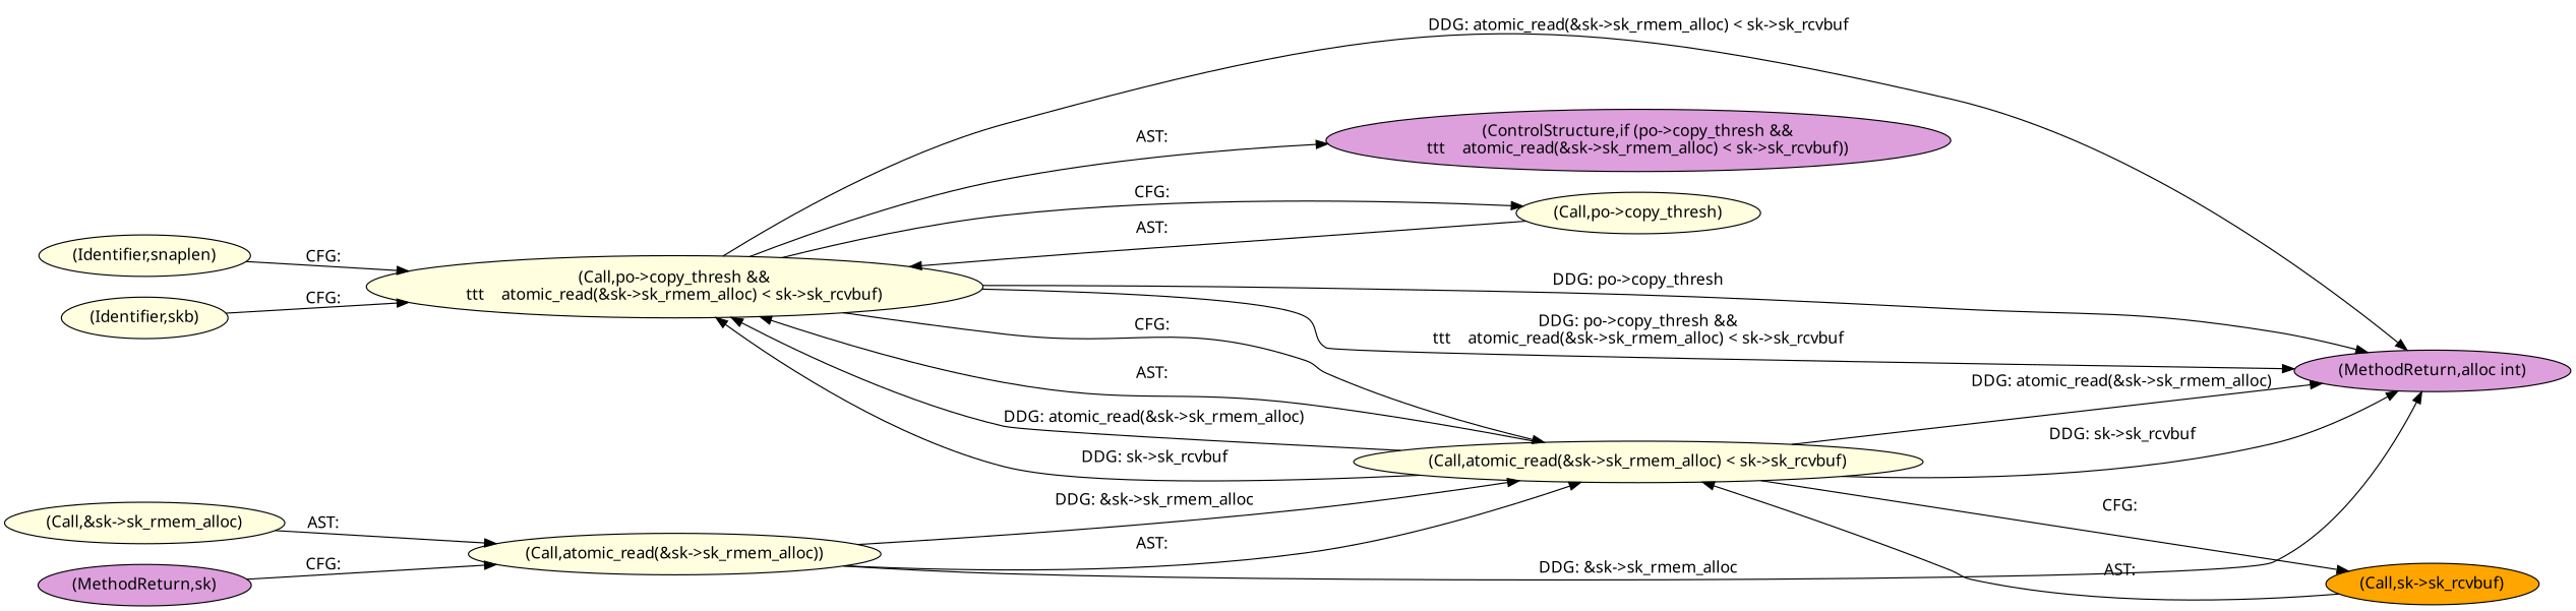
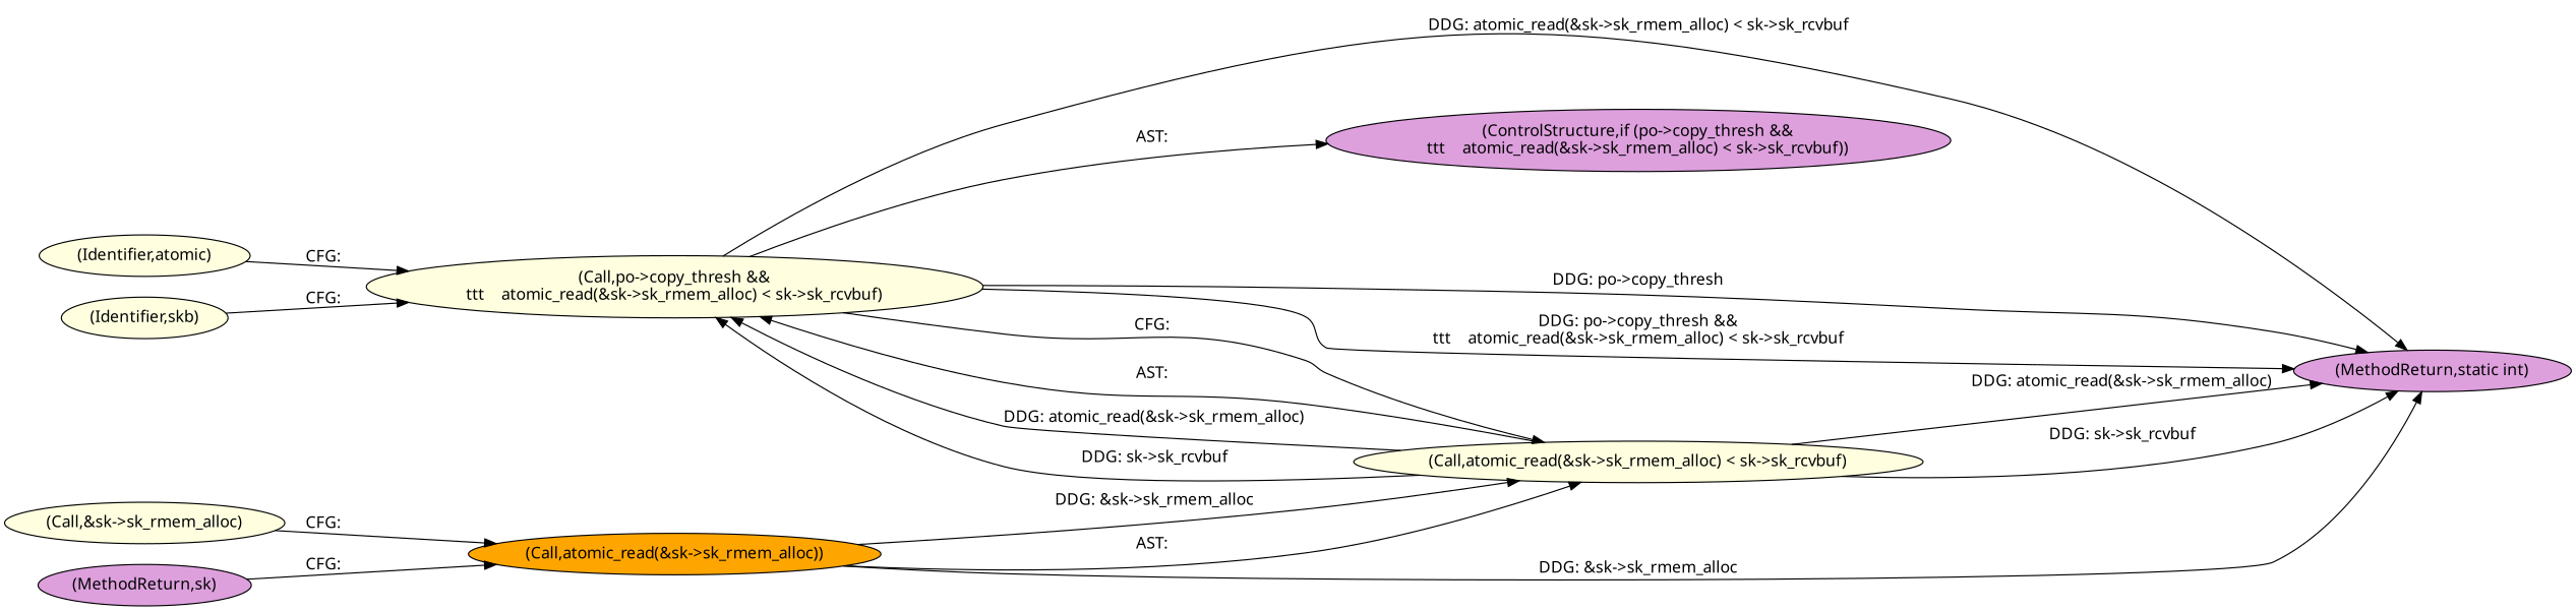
  digraph {
    fontname="Noto Sans"
    rankdir=LR
    node [fillcolor=lightyellow fontname="Noto Sans" style=filled]
    edge [fontname="Noto Sans"]
    n1 [label="(Call,po->copy_thresh &&\n\t\t\t    atomic_read(&sk->sk_rmem_alloc) < sk->sk_rcvbuf)"]
    n2 [label="(Call,atomic_read(&sk->sk_rmem_alloc) < sk->sk_rcvbuf)"]
    n3 [fillcolor=plum label="(ControlStructure,if (po->copy_thresh &&\n\t\t\t    atomic_read(&sk->sk_rmem_alloc) < sk->sk_rcvbuf))"]
-   n4 [fillcolor=plum label="(MethodReturn,alloc int)"]
-   n5 [label="(Call,po->copy_thresh)"]
-   n6 [fillcolor=orange label="(Call,sk->sk_rcvbuf)"]
-   n7 [label="(Call,atomic_read(&sk->sk_rmem_alloc))"]
+   n4 [fillcolor=plum label="(MethodReturn,static int)"]
+   n7 [fillcolor=orange label="(Call,atomic_read(&sk->sk_rmem_alloc))"]
    n8 [label="(Call,&sk->sk_rmem_alloc)"]
-   n9 [label="(Identifier,snaplen)"]
+   n9 [label="(Identifier,atomic)"]
    n10 [label="(Identifier,skb)"]
    n11 [fillcolor=plum label="(MethodReturn,sk)"]
    n1 -> n2 [label="CFG: "]
    n1 -> n3 [label="AST: "]
    n1 -> n4 [label="DDG: atomic_read(&sk->sk_rmem_alloc) < sk->sk_rcvbuf"]
    n1 -> n4 [label="DDG: po->copy_thresh"]
    n1 -> n4 [label="DDG: po->copy_thresh &&\n\t\t\t    atomic_read(&sk->sk_rmem_alloc) < sk->sk_rcvbuf"]
-   n1 -> n5 [label="CFG: "]
    n2 -> n1 [label="AST: "]
    n2 -> n1 [label="DDG: atomic_read(&sk->sk_rmem_alloc)"]
    n2 -> n1 [label="DDG: sk->sk_rcvbuf"]
    n2 -> n4 [label="DDG: atomic_read(&sk->sk_rmem_alloc)"]
    n2 -> n4 [label="DDG: sk->sk_rcvbuf"]
-   n2 -> n6 [label="CFG: "]
-   n5 -> n1 [label="AST: "]
-   n6 -> n2 [label="AST: "]
    n7 -> n2 [label="AST: "]
    n7 -> n2 [label="DDG: &sk->sk_rmem_alloc"]
    n7 -> n4 [label="DDG: &sk->sk_rmem_alloc"]
-   n8 -> n7 [label="AST: "]
+   n8 -> n7 [label="CFG: "]
    n9 -> n1 [label="CFG: "]
    n10 -> n1 [label="CFG: "]
    n11 -> n7 [label="CFG: "]
  }
